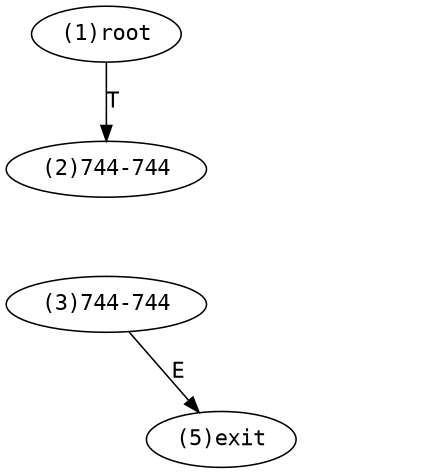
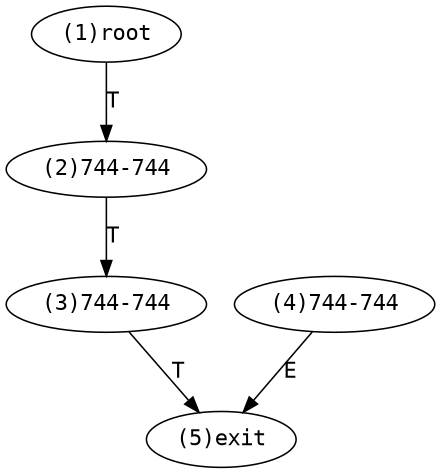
  digraph {
    fontname="DejaVu Sans Mono"
    node [fontname="DejaVu Sans Mono"]
    edge [fontname="DejaVu Sans Mono"]
    n1 [label="(1)root"]
    n2 [label="(2)744-744"]
    n3 [label="(3)744-744"]
    n4 [label="(5)exit"]
+   n5 [label="(4)744-744"]
    n1 -> n2 [label=T]
-   n3 -> n4 [label=E]
+   n2 -> n3 [label=T]
+   n3 -> n4 [label=T]
+   n5 -> n4 [label=E]
  }
